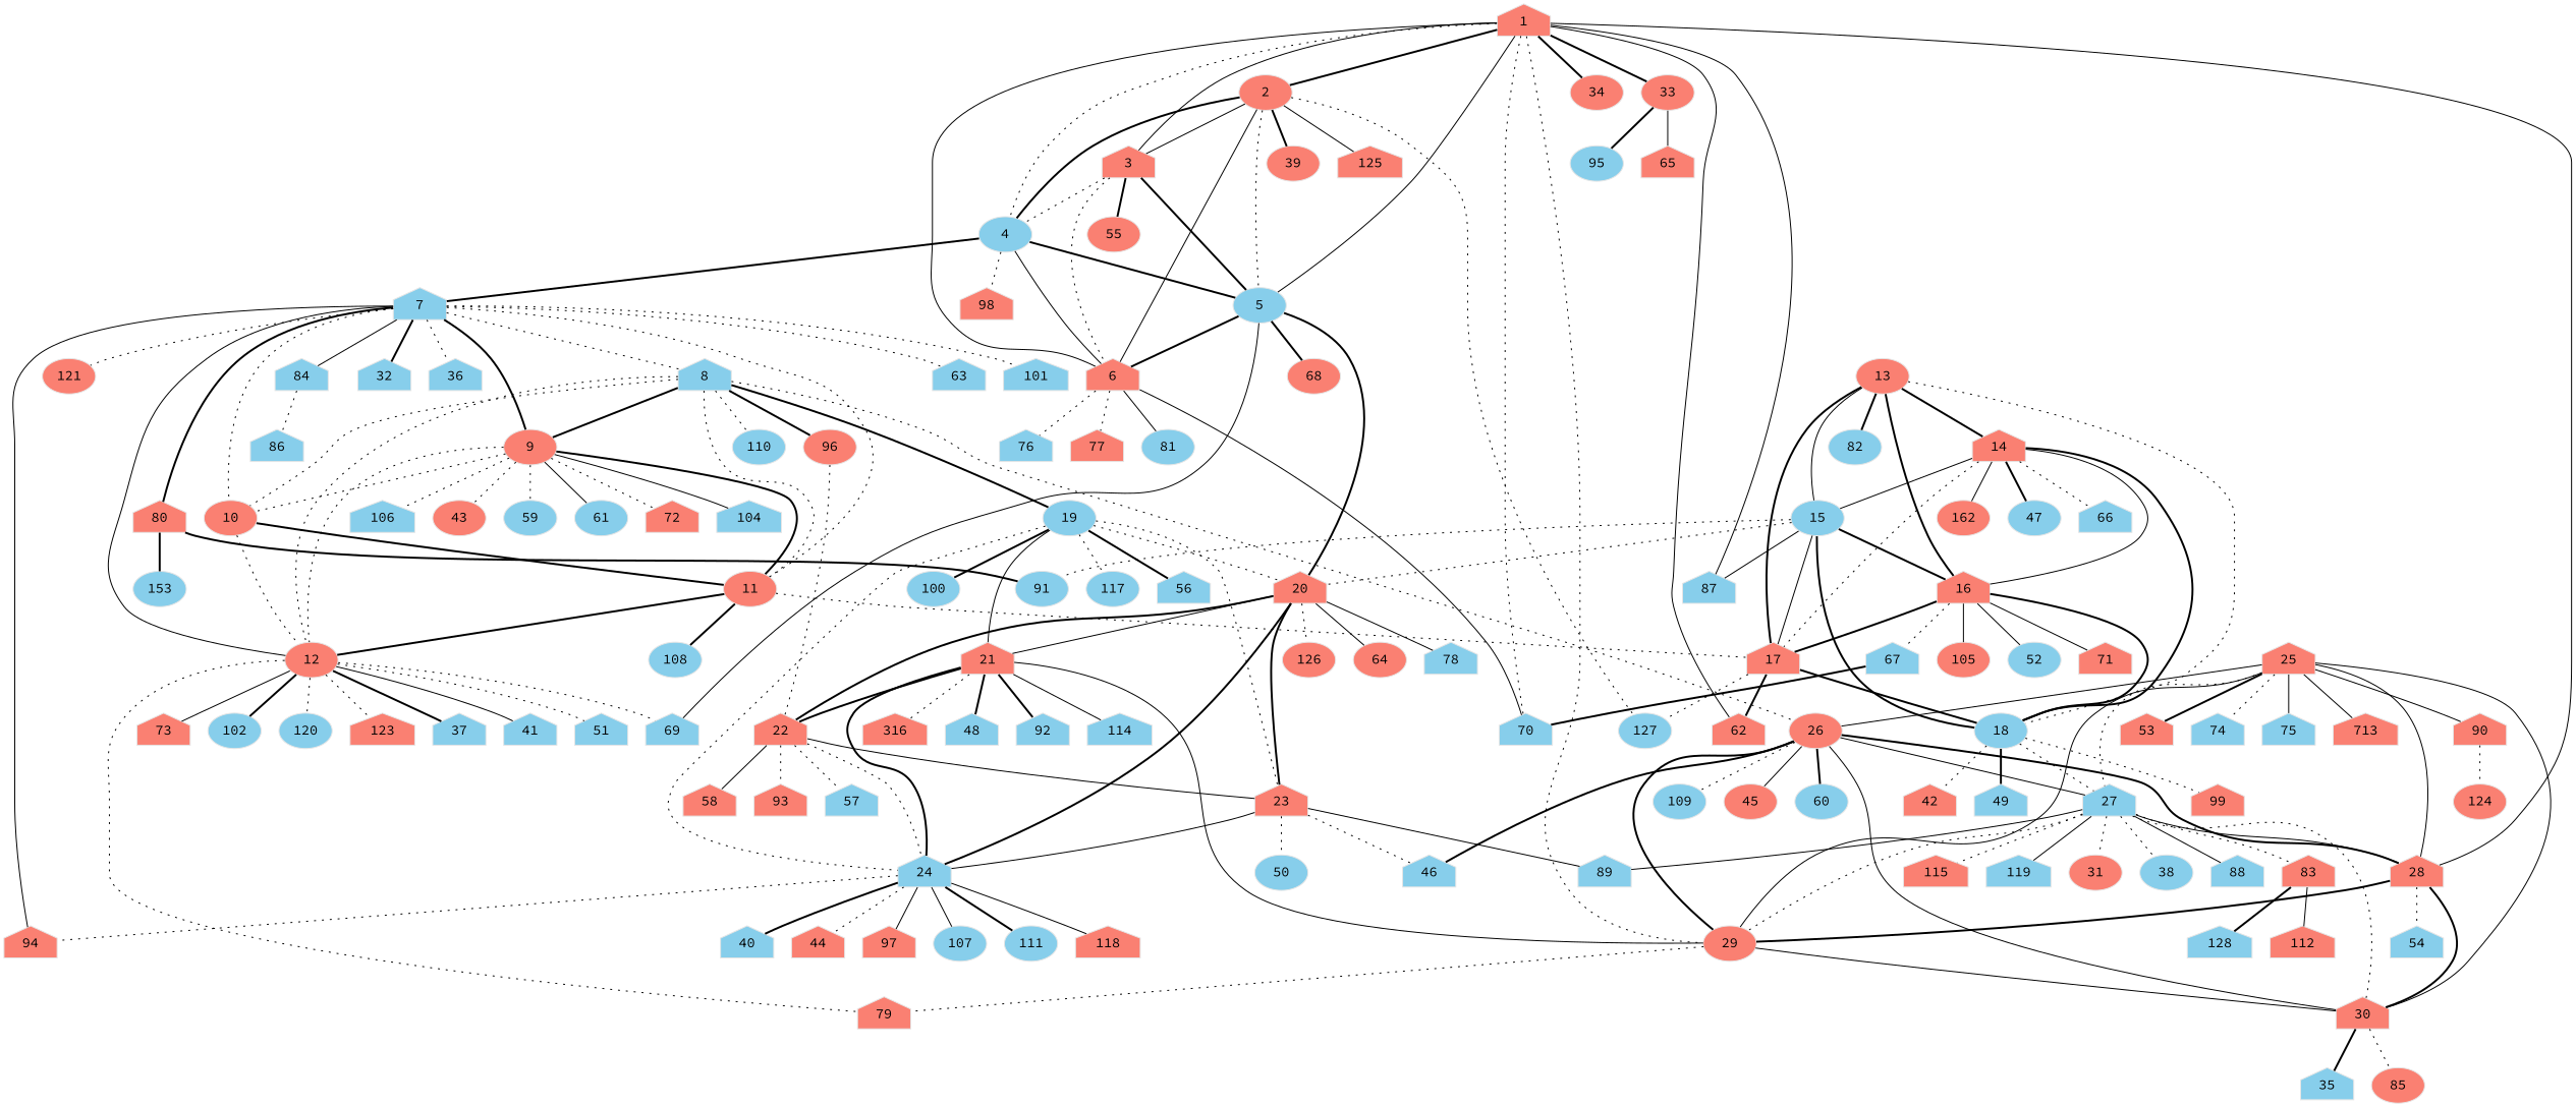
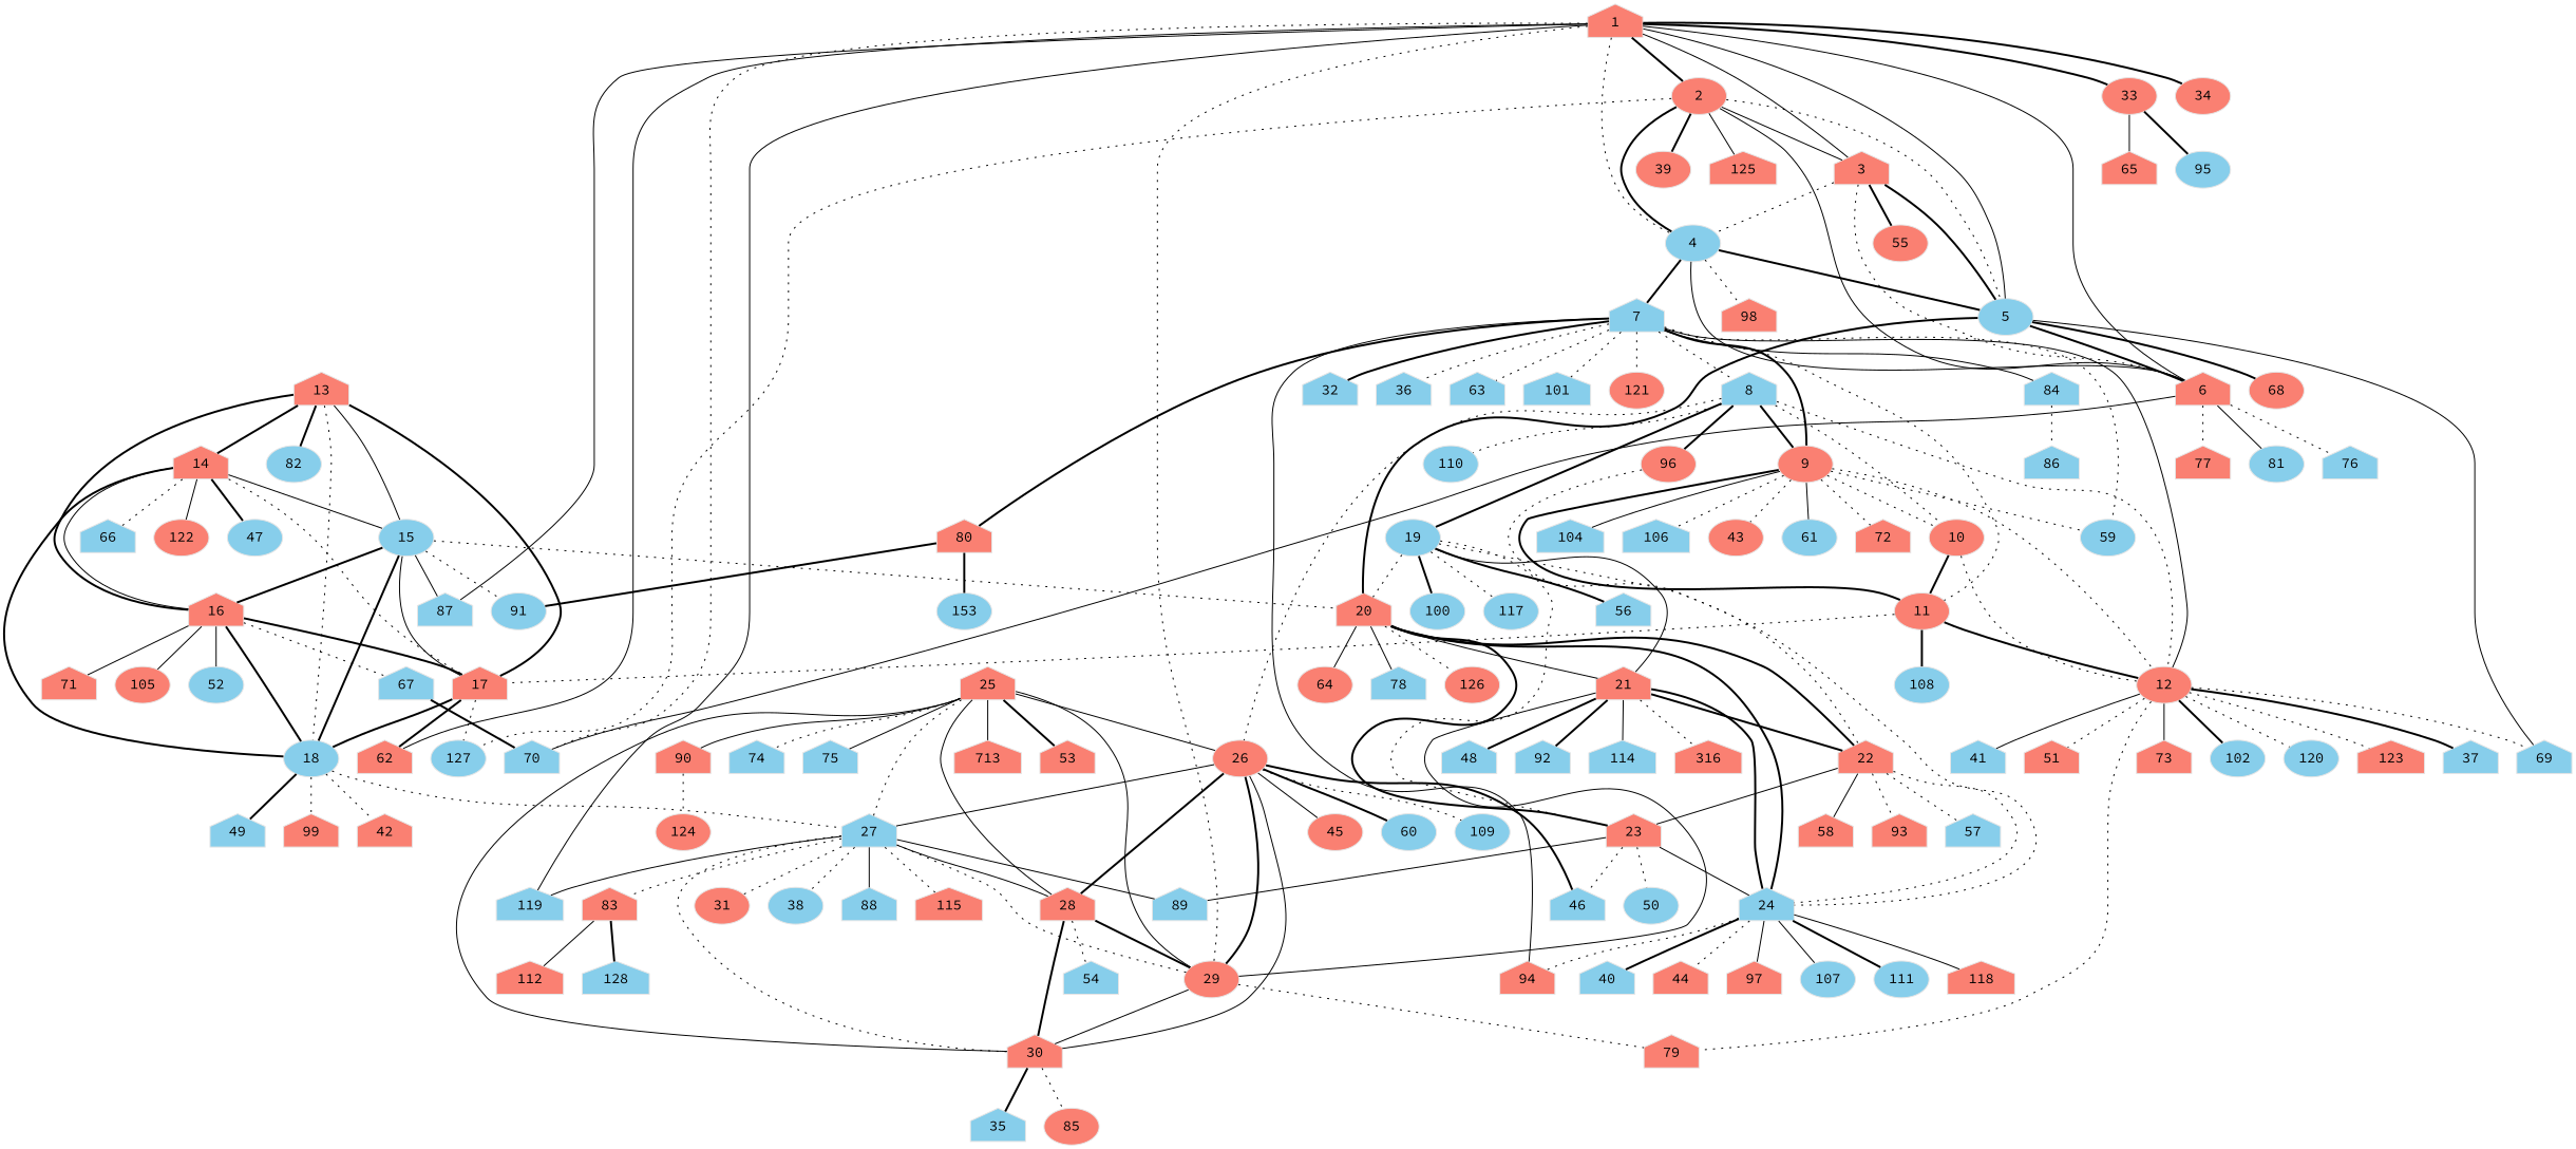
  graph {
    fontname="Source Code Pro"
    node [color=gray90 fillcolor=salmon fontname="Source Code Pro" shape=house style=filled]
    edge [fontname="Source Code Pro" style=dotted]
    2 [shape=ellipse]
    1
    3
    4 [fillcolor=skyblue shape=ellipse]
    5 [fillcolor=skyblue shape=ellipse]
    6
    29 [shape=ellipse]
    33 [shape=ellipse]
    34 [shape=ellipse]
    62
    70 [fillcolor=skyblue]
    87 [fillcolor=skyblue]
    119 [fillcolor=skyblue]
    39 [shape=ellipse]
    125
    127 [fillcolor=skyblue shape=ellipse]
    55 [shape=ellipse]
    7 [fillcolor=skyblue]
    98
    20
    68 [shape=ellipse]
    69 [fillcolor=skyblue]
    76 [fillcolor=skyblue]
    77
    81 [fillcolor=skyblue shape=ellipse]
    79
    30
    65
    95 [fillcolor=skyblue shape=ellipse]
    8 [fillcolor=skyblue]
    9 [shape=ellipse]
    10 [shape=ellipse]
    11 [shape=ellipse]
    12 [shape=ellipse]
    32 [fillcolor=skyblue]
    36 [fillcolor=skyblue]
    63 [fillcolor=skyblue]
    80
    84 [fillcolor=skyblue]
    94
    101 [fillcolor=skyblue]
    121 [shape=ellipse]
    21
    22
    23
    24 [fillcolor=skyblue]
    64 [shape=ellipse]
    78 [fillcolor=skyblue]
    126 [shape=ellipse]
    18 [fillcolor=skyblue shape=ellipse]
    27 [fillcolor=skyblue]
    42
    49 [fillcolor=skyblue]
    99
    19 [fillcolor=skyblue shape=ellipse]
    26 [shape=ellipse]
    96 [shape=ellipse]
    110 [fillcolor=skyblue shape=ellipse]
    43 [shape=ellipse]
    59 [fillcolor=skyblue shape=ellipse]
    61 [fillcolor=skyblue shape=ellipse]
    72
    104 [fillcolor=skyblue]
    106 [fillcolor=skyblue]
    17
    108 [fillcolor=skyblue shape=ellipse]
    37 [fillcolor=skyblue]
    41 [fillcolor=skyblue]
-   51 [fillcolor=skyblue]
+   51
    73
    102 [fillcolor=skyblue shape=ellipse]
    120 [fillcolor=skyblue shape=ellipse]
    123
    91 [fillcolor=skyblue shape=ellipse]
    n75 [fillcolor=skyblue label=153 shape=ellipse]
    86 [fillcolor=skyblue]
    56 [fillcolor=skyblue]
    100 [fillcolor=skyblue shape=ellipse]
    117 [fillcolor=skyblue shape=ellipse]
    46 [fillcolor=skyblue]
    28
    45 [shape=ellipse]
    60 [fillcolor=skyblue shape=ellipse]
    109 [fillcolor=skyblue shape=ellipse]
-   13 [shape=ellipse]
+   13
    14
    15 [fillcolor=skyblue shape=ellipse]
    16
    82 [fillcolor=skyblue shape=ellipse]
    47 [fillcolor=skyblue shape=ellipse]
    66 [fillcolor=skyblue]
-   122 [shape=ellipse label=162]
+   122 [shape=ellipse]
    52 [fillcolor=skyblue shape=ellipse]
    67 [fillcolor=skyblue]
    71
    105 [shape=ellipse]
    89 [fillcolor=skyblue]
    31 [shape=ellipse]
    38 [fillcolor=skyblue shape=ellipse]
    83
    88 [fillcolor=skyblue]
    115
    48 [fillcolor=skyblue]
    92 [fillcolor=skyblue]
    114 [fillcolor=skyblue]
    n106 [label=316]
    57 [fillcolor=skyblue]
    58
    93
    50 [fillcolor=skyblue shape=ellipse]
    40 [fillcolor=skyblue]
    44
    97
    107 [fillcolor=skyblue shape=ellipse]
    111 [fillcolor=skyblue shape=ellipse]
    118
    25
    53
    74 [fillcolor=skyblue]
    75 [fillcolor=skyblue]
    90
    n122 [label=713]
    54 [fillcolor=skyblue]
    35 [fillcolor=skyblue]
    85 [shape=ellipse]
    124 [shape=ellipse]
    112
    128 [fillcolor=skyblue]
    2 -- 3 [style=solid]
    2 -- 4 [style=bold]
    2 -- 5
    2 -- 6 [style=solid]
    2 -- 39 [style=bold]
    2 -- 125 [style=solid]
    2 -- 127
    1 -- 2 [style=bold]
    1 -- 3 [style=solid]
    1 -- 4
    1 -- 5 [style=solid]
    1 -- 6 [style=solid]
    1 -- 29
    1 -- 33 [style=bold]
    1 -- 34 [style=bold]
    1 -- 62 [style=solid]
    1 -- 70
    1 -- 87 [style=solid]
-   1 -- 28 [style=solid]
+   1 -- 119 [style=solid]
    3 -- 4
    3 -- 5 [style=bold]
    3 -- 6
    3 -- 55 [style=bold]
    4 -- 5 [style=bold]
    4 -- 6 [style=solid]
    4 -- 7 [style=bold]
    4 -- 98
    5 -- 6 [style=bold]
    5 -- 20 [style=bold]
    5 -- 68 [style=bold]
    5 -- 69 [style=solid]
    6 -- 70 [style=solid]
    6 -- 76
    6 -- 77
    6 -- 81 [style=solid]
    29 -- 79
    29 -- 30 [style=solid]
    33 -- 65 [style=solid]
    33 -- 95 [style=bold]
    7 -- 8
    7 -- 9 [style=bold]
-   7 -- 10
+   7 -- 59
    7 -- 11
    7 -- 12 [style=solid]
    7 -- 32 [style=bold]
    7 -- 36
    7 -- 63
    7 -- 80 [style=bold]
    7 -- 84 [style=solid]
    7 -- 94 [style=solid]
    7 -- 101
    7 -- 121
    20 -- 21 [style=solid]
    20 -- 22 [style=bold]
    20 -- 23 [style=bold]
    20 -- 24 [style=bold]
    20 -- 64 [style=solid]
    20 -- 78 [style=solid]
    20 -- 126
    30 -- 35 [style=bold]
    30 -- 85
    8 -- 9 [style=bold]
    8 -- 10
-   8 -- 11
    8 -- 12
    8 -- 19 [style=bold]
    8 -- 26
    8 -- 96 [style=bold]
    8 -- 110
    9 -- 10
    9 -- 11 [style=bold]
    9 -- 12
    9 -- 43
    9 -- 59
    9 -- 61 [style=solid]
    9 -- 72
    9 -- 104 [style=solid]
    9 -- 106
    10 -- 11 [style=bold]
    10 -- 12
    11 -- 12 [style=bold]
    11 -- 17
    11 -- 108 [style=bold]
    12 -- 69
    12 -- 79
    12 -- 37 [style=bold]
    12 -- 41 [style=solid]
    12 -- 51
    12 -- 73 [style=solid]
    12 -- 102 [style=bold]
    12 -- 120
    12 -- 123
    80 -- 91 [style=bold]
    80 -- n75 [style=bold]
    84 -- 86
    21 -- 29 [style=solid]
    21 -- 22 [style=bold]
    21 -- 24 [style=bold]
    21 -- 48 [style=bold]
    21 -- 92 [style=bold]
    21 -- 114 [style=solid]
    21 -- n106
    22 -- 23 [style=solid]
    22 -- 24
    22 -- 57
    22 -- 58 [style=solid]
    22 -- 93
    23 -- 24 [style=solid]
    23 -- 46
    23 -- 89 [style=solid]
    23 -- 50
    24 -- 94
    24 -- 40 [style=bold]
    24 -- 44
    24 -- 97 [style=solid]
    24 -- 107 [style=solid]
    24 -- 111 [style=bold]
    24 -- 118 [style=solid]
    18 -- 27
    18 -- 42
    18 -- 49 [style=bold]
    18 -- 99
    27 -- 29
    27 -- 119 [style=solid]
    27 -- 30
    27 -- 28 [style=solid]
    27 -- 89 [style=solid]
    27 -- 31
    27 -- 38
    27 -- 83
    27 -- 88 [style=solid]
    27 -- 115
    19 -- 20
    19 -- 21 [style=solid]
    19 -- 23
    19 -- 24
    19 -- 56 [style=bold]
    19 -- 100 [style=bold]
    19 -- 117
    26 -- 29 [style=bold]
    26 -- 30 [style=solid]
    26 -- 27 [style=solid]
    26 -- 46 [style=bold]
    26 -- 28 [style=bold]
    26 -- 45 [style=solid]
    26 -- 60 [style=bold]
    26 -- 109
    96 -- 22
    17 -- 62 [style=bold]
    17 -- 127
    17 -- 18 [style=bold]
    28 -- 29 [style=bold]
    28 -- 30 [style=bold]
    28 -- 54
    13 -- 18
    13 -- 17 [style=bold]
    13 -- 14 [style=bold]
    13 -- 15 [style=solid]
    13 -- 16 [style=bold]
    13 -- 82 [style=bold]
    14 -- 18 [style=bold]
    14 -- 17
    14 -- 15 [style=solid]
    14 -- 16 [style=solid]
    14 -- 47 [style=bold]
    14 -- 66
    14 -- 122 [style=solid]
    15 -- 87 [style=solid]
    15 -- 20
    15 -- 18 [style=bold]
    15 -- 17 [style=solid]
    15 -- 91
    15 -- 16 [style=bold]
    16 -- 18 [style=bold]
    16 -- 17 [style=bold]
    16 -- 52 [style=solid]
    16 -- 67
    16 -- 71 [style=solid]
    16 -- 105 [style=solid]
    67 -- 70 [style=bold]
    83 -- 112 [style=solid]
    83 -- 128 [style=bold]
    25 -- 29 [style=solid]
    25 -- 30 [style=solid]
    25 -- 27
    25 -- 26 [style=solid]
    25 -- 28 [style=solid]
    25 -- 53 [style=bold]
    25 -- 74
    25 -- 75 [style=solid]
    25 -- 90 [style=solid]
    25 -- n122 [style=solid]
    90 -- 124
  }
